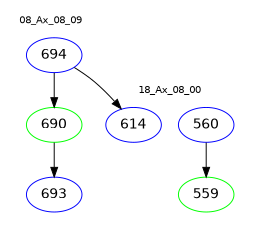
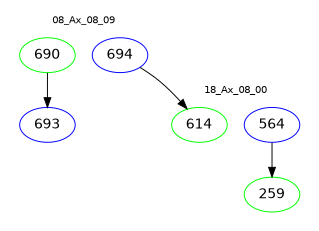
  digraph {
    fontname="DejaVu Sans"
    node [color=blue fontname="DejaVu Sans"]
    edge [color=black fontname="DejaVu Sans"]
    n1 [label=694]
    n2 [color=green label=690]
    n3 [label=693]
-   n4 [label=560]
-   n5 [color=green label=559]
-   n6 [label=614]
+   n4 [label=564]
+   n5 [color=green label=259]
+   n6 [color=green label=614]
    subgraph cluster_1 {
      color=white
      fontsize=10
      label="08_Ax_08_09"
      n1
      n2
      n3
    }
    subgraph cluster_2 {
      color=white
      fontsize=10
      label="18_Ax_08_00"
      n4
      n5
      n6
    }
-   n1 -> n2
    n1 -> n6
    n2 -> n3
    n4 -> n5
  }
